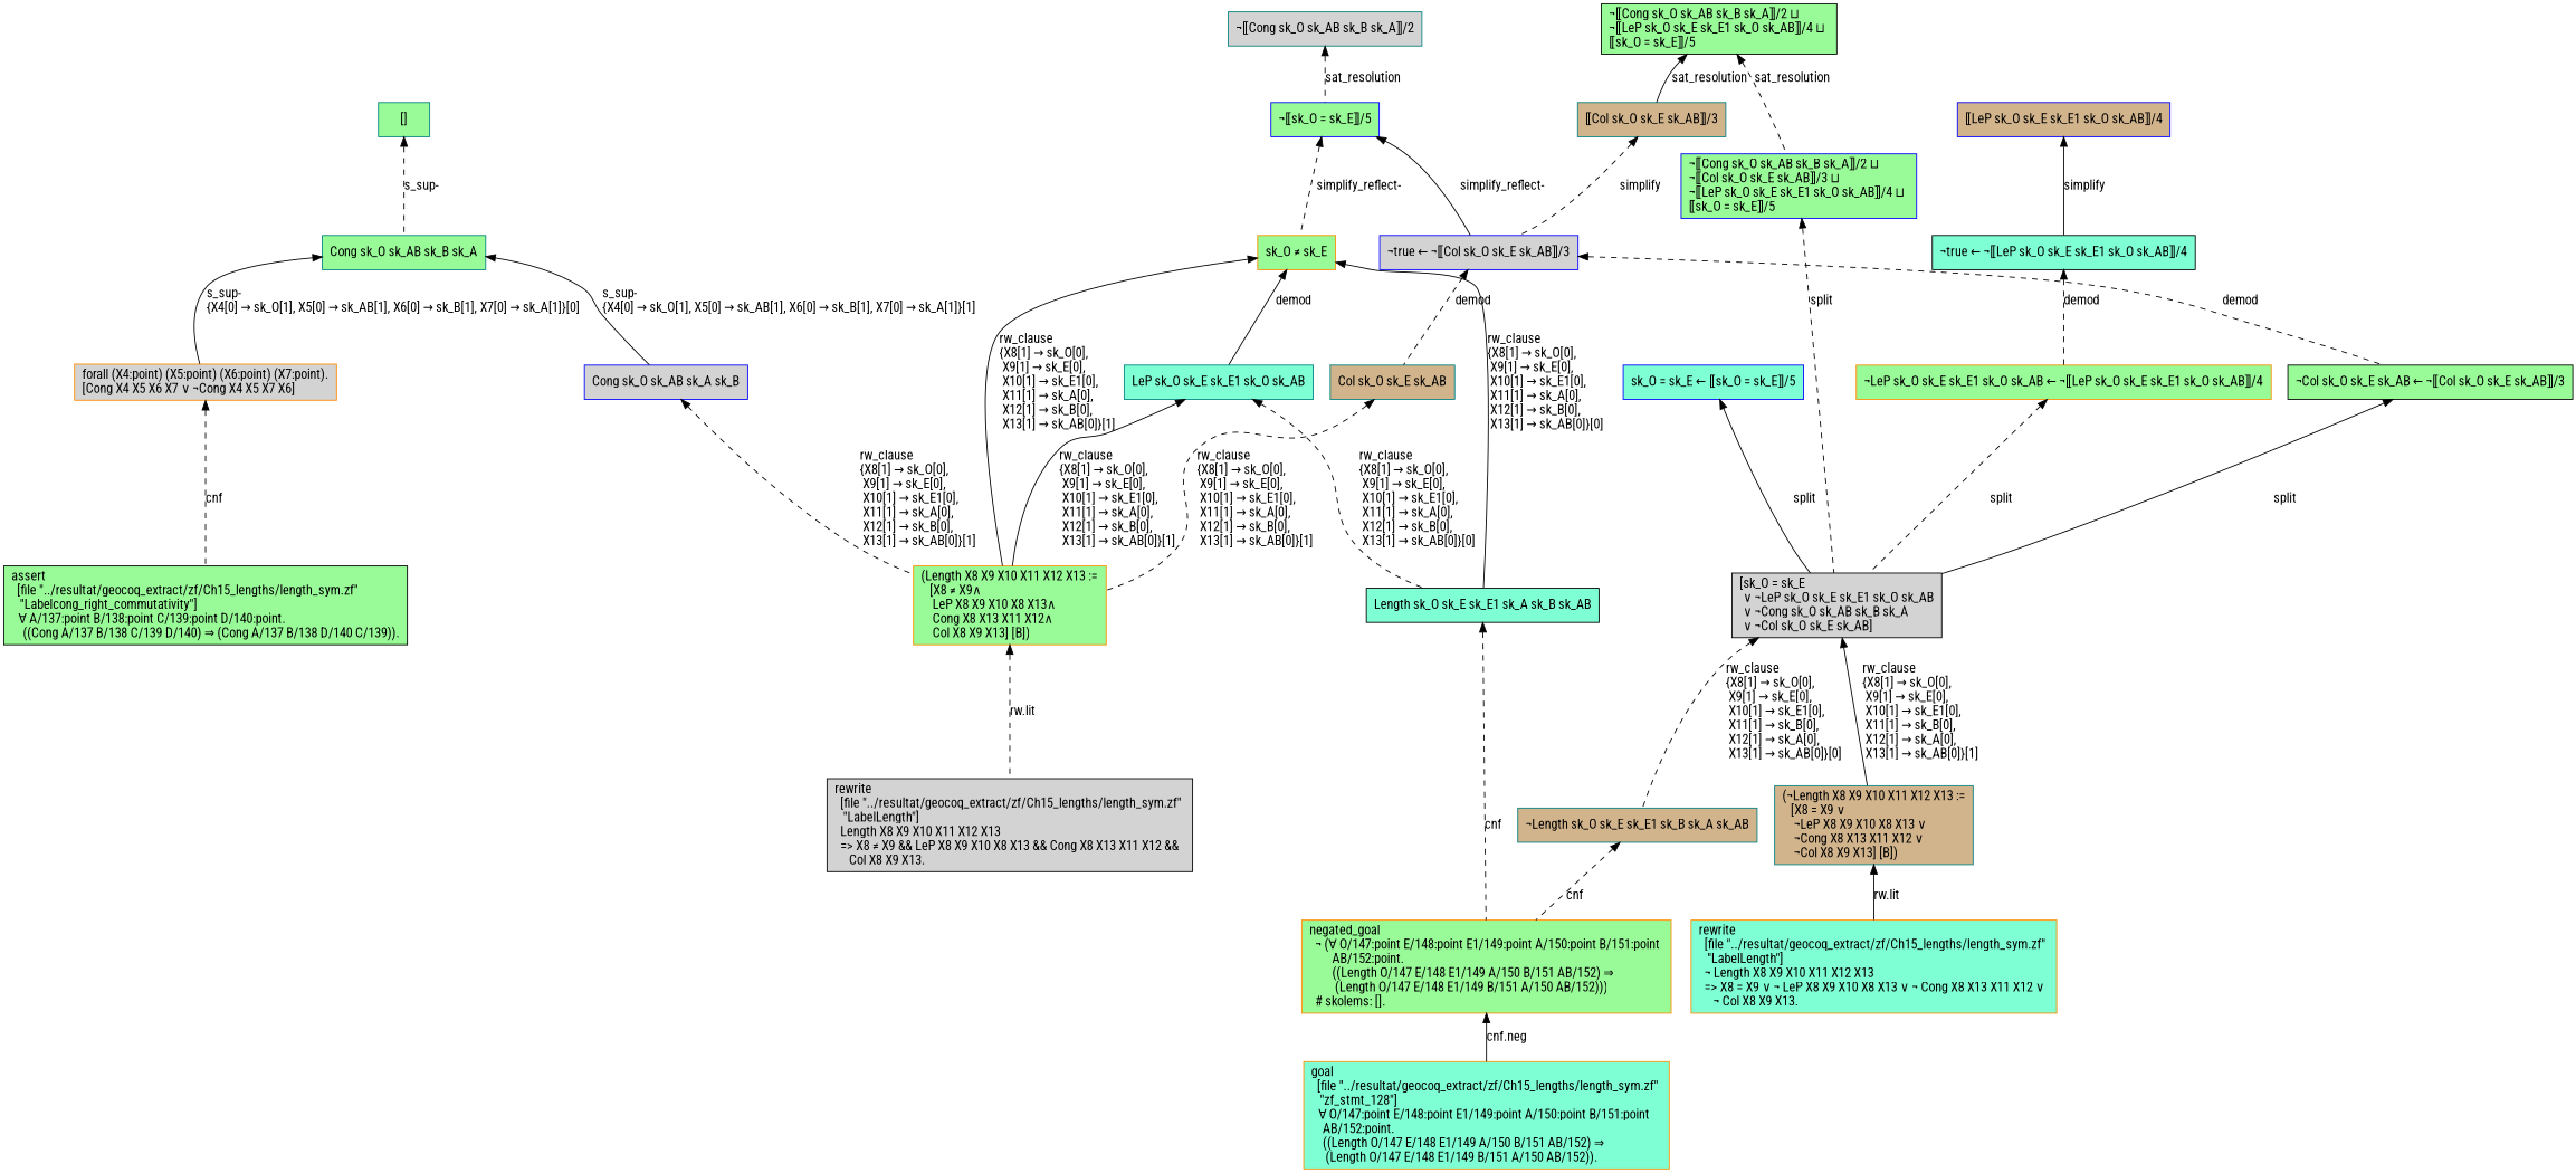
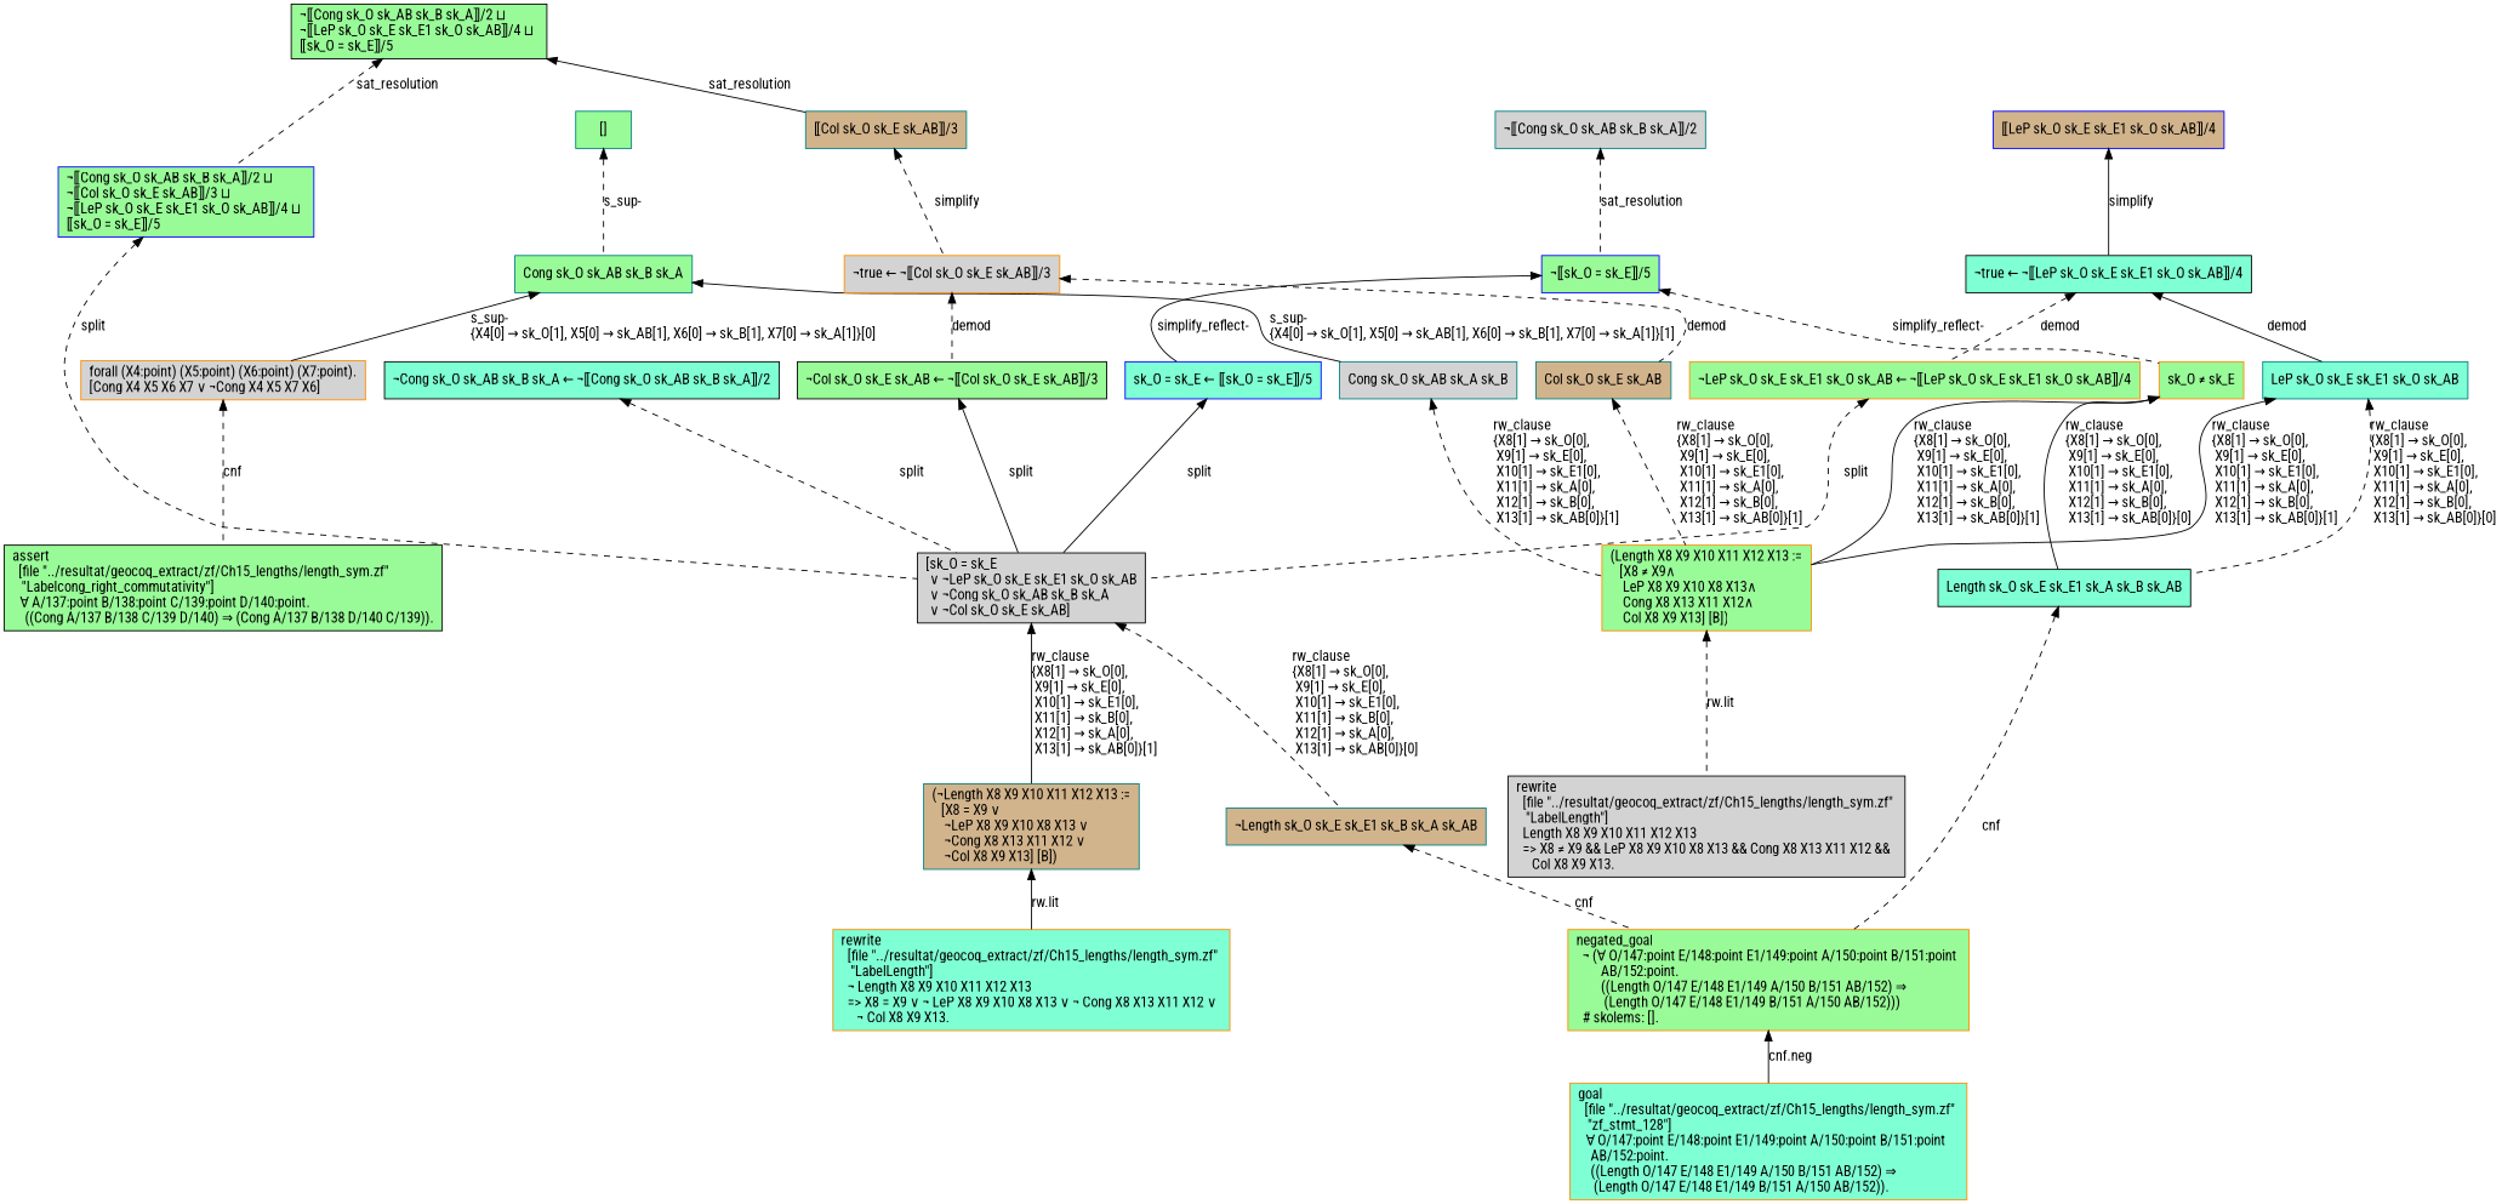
  digraph {
    fontname="Roboto Condensed"
    node [color=teal fillcolor=palegreen fontname="Roboto Condensed" shape=box style=filled]
    edge [dir=back fontname="Roboto Condensed" style=dashed]
    n1 [label="[]"]
    n2 [label="Cong sk_O sk_AB sk_B sk_A\l"]
    n3 [color=darkorange fillcolor=lightgrey label="forall (X4:point) (X5:point) (X6:point) (X7:point).\l[Cong X4 X5 X6 X7 ∨ ¬Cong X4 X5 X7 X6]\l"]
-   n4 [color=blue fillcolor=lightgrey label="Cong sk_O sk_AB sk_A sk_B\l"]
+   n4 [fillcolor=lightgrey label="Cong sk_O sk_AB sk_A sk_B\l"]
    n5 [fillcolor=lightgrey label="¬⟦Cong sk_O sk_AB sk_B sk_A⟧/2\l"]
    n6 [color=blue label="¬⟦sk_O = sk_E⟧/5\l"]
+   n7 [color=black fillcolor=aquamarine label="¬Cong sk_O sk_AB sk_B sk_A ← ¬⟦Cong sk_O sk_AB sk_B sk_A⟧/2\l"]
    n8 [color=black fillcolor=lightgrey label="[sk_O = sk_E\l ∨ ¬LeP sk_O sk_E sk_E1 sk_O sk_AB\l ∨ ¬Cong sk_O sk_AB sk_B sk_A\l ∨ ¬Col sk_O sk_E sk_AB]\l"]
    n9 [color=darkorange label="sk_O ≠ sk_E\l"]
    n10 [color=blue fillcolor=aquamarine label="sk_O = sk_E ← ⟦sk_O = sk_E⟧/5\l"]
    n11 [color=darkorange label="(Length X8 X9 X10 X11 X12 X13 :=\l   [X8 ≠ X9∧\l    LeP X8 X9 X10 X8 X13∧\l    Cong X8 X13 X11 X12∧\l    Col X8 X9 X13] [B])\l"]
    n12 [color=black fillcolor=aquamarine label="Length sk_O sk_E sk_E1 sk_A sk_B sk_AB\l"]
    n13 [color=black fillcolor=lightgrey label="rewrite\l  [file \"../resultat/geocoq_extract/zf/Ch15_lengths/length_sym.zf\" \l   \"LabelLength\"]\l  Length X8 X9 X10 X11 X12 X13\l  =\> X8 ≠ X9 && LeP X8 X9 X10 X8 X13 && Cong X8 X13 X11 X12 && \l     Col X8 X9 X13.\l"]
    n14 [color=darkorange label="negated_goal\l  ¬ (∀ O/147:point E/148:point E1/149:point A/150:point B/151:point \l        AB/152:point.\l        ((Length O/147 E/148 E1/149 A/150 B/151 AB/152) ⇒\l         (Length O/147 E/148 E1/149 B/151 A/150 AB/152)))\l  # skolems: [].\l"]
    n15 [color=darkorange fillcolor=aquamarine label="goal\l  [file \"../resultat/geocoq_extract/zf/Ch15_lengths/length_sym.zf\" \l   \"zf_stmt_128\"]\l  ∀ O/147:point E/148:point E1/149:point A/150:point B/151:point \l    AB/152:point.\l    ((Length O/147 E/148 E1/149 A/150 B/151 AB/152) ⇒\l     (Length O/147 E/148 E1/149 B/151 A/150 AB/152)).\l"]
    n16 [fillcolor=tan label="(¬Length X8 X9 X10 X11 X12 X13 :=\l   [X8 = X9 ∨ \l    ¬LeP X8 X9 X10 X8 X13 ∨ \l    ¬Cong X8 X13 X11 X12 ∨ \l    ¬Col X8 X9 X13] [B])\l"]
    n17 [fillcolor=tan label="¬Length sk_O sk_E sk_E1 sk_B sk_A sk_AB\l"]
    n18 [color=darkorange fillcolor=aquamarine label="rewrite\l  [file \"../resultat/geocoq_extract/zf/Ch15_lengths/length_sym.zf\" \l   \"LabelLength\"]\l  ¬ Length X8 X9 X10 X11 X12 X13\l  =\> X8 = X9 ∨ ¬ LeP X8 X9 X10 X8 X13 ∨ ¬ Cong X8 X13 X11 X12 ∨ \l     ¬ Col X8 X9 X13.\l"]
    n19 [color=blue fillcolor=tan label="⟦LeP sk_O sk_E sk_E1 sk_O sk_AB⟧/4\l"]
    n20 [color=black fillcolor=aquamarine label="¬true ← ¬⟦LeP sk_O sk_E sk_E1 sk_O sk_AB⟧/4\l"]
    n21 [color=black label="¬⟦Cong sk_O sk_AB sk_B sk_A⟧/2 ⊔ \l¬⟦LeP sk_O sk_E sk_E1 sk_O sk_AB⟧/4 ⊔ \l⟦sk_O = sk_E⟧/5\l"]
    n22 [fillcolor=tan label="⟦Col sk_O sk_E sk_AB⟧/3\l"]
    n23 [color=blue label="¬⟦Cong sk_O sk_AB sk_B sk_A⟧/2 ⊔ \l¬⟦Col sk_O sk_E sk_AB⟧/3 ⊔ \l¬⟦LeP sk_O sk_E sk_E1 sk_O sk_AB⟧/4 ⊔ \l⟦sk_O = sk_E⟧/5\l"]
    n24 [fillcolor=aquamarine label="LeP sk_O sk_E sk_E1 sk_O sk_AB\l"]
    n25 [color=darkorange label="¬LeP sk_O sk_E sk_E1 sk_O sk_AB ← ¬⟦LeP sk_O sk_E sk_E1 sk_O sk_AB⟧/4\l"]
-   n26 [color=blue fillcolor=lightgrey label="¬true ← ¬⟦Col sk_O sk_E sk_AB⟧/3\l"]
+   n26 [color=darkorange fillcolor=lightgrey label="¬true ← ¬⟦Col sk_O sk_E sk_AB⟧/3\l"]
    n27 [fillcolor=tan label="Col sk_O sk_E sk_AB\l"]
    n28 [color=black label="¬Col sk_O sk_E sk_AB ← ¬⟦Col sk_O sk_E sk_AB⟧/3\l"]
    n29 [color=black label="assert\l  [file \"../resultat/geocoq_extract/zf/Ch15_lengths/length_sym.zf\" \l   \"Labelcong_right_commutativity\"]\l  ∀ A/137:point B/138:point C/139:point D/140:point.\l    ((Cong A/137 B/138 C/139 D/140) ⇒ (Cong A/137 B/138 D/140 C/139)).\l"]
    n1 -> n2 [label="s_sup-\l"]
    n2 -> n3 [label="s_sup-\l\{X4[0] → sk_O[1], X5[0] → sk_AB[1], X6[0] → sk_B[1], X7[0] → sk_A[1]\}[0]\l" style=solid]
    n2 -> n4 [label="s_sup-\l\{X4[0] → sk_O[1], X5[0] → sk_AB[1], X6[0] → sk_B[1], X7[0] → sk_A[1]\}[1]\l" style=solid]
    n3 -> n29 [label=cnf]
    n4 -> n11 [label="rw_clause\l\{X8[1] → sk_O[0], \l X9[1] → sk_E[0], \l X10[1] → sk_E1[0], \l X11[1] → sk_A[0], \l X12[1] → sk_B[0], \l X13[1] → sk_AB[0]\}[1]\l"]
    n5 -> n6 [label=sat_resolution]
    n6 -> n9 [label="simplify_reflect-"]
-   n6 -> n26 [label="simplify_reflect-" style=solid]
+   n6 -> n10 [label="simplify_reflect-" style=solid]
+   n7 -> n8 [label=split]
    n8 -> n16 [label="rw_clause\l\{X8[1] → sk_O[0], \l X9[1] → sk_E[0], \l X10[1] → sk_E1[0], \l X11[1] → sk_B[0], \l X12[1] → sk_A[0], \l X13[1] → sk_AB[0]\}[1]\l" style=solid]
    n8 -> n17 [label="rw_clause\l\{X8[1] → sk_O[0], \l X9[1] → sk_E[0], \l X10[1] → sk_E1[0], \l X11[1] → sk_B[0], \l X12[1] → sk_A[0], \l X13[1] → sk_AB[0]\}[0]\l"]
    n9 -> n11 [label="rw_clause\l\{X8[1] → sk_O[0], \l X9[1] → sk_E[0], \l X10[1] → sk_E1[0], \l X11[1] → sk_A[0], \l X12[1] → sk_B[0], \l X13[1] → sk_AB[0]\}[1]\l" style=solid]
    n9 -> n12 [label="rw_clause\l\{X8[1] → sk_O[0], \l X9[1] → sk_E[0], \l X10[1] → sk_E1[0], \l X11[1] → sk_A[0], \l X12[1] → sk_B[0], \l X13[1] → sk_AB[0]\}[0]\l" style=solid]
    n10 -> n8 [label=split style=solid]
    n11 -> n13 [label="rw.lit"]
    n12 -> n14 [label=cnf]
    n14 -> n15 [label="cnf.neg" style=solid]
    n16 -> n18 [label="rw.lit" style=solid]
    n17 -> n14 [label=cnf]
    n19 -> n20 [label=simplify style=solid]
-   n9 -> n24 [label=demod style=solid]
+   n20 -> n24 [label=demod style=solid]
    n20 -> n25 [label=demod]
    n21 -> n22 [label=sat_resolution style=solid]
    n21 -> n23 [label=sat_resolution]
    n22 -> n26 [label=simplify]
    n23 -> n8 [label=split]
    n24 -> n11 [label="rw_clause\l\{X8[1] → sk_O[0], \l X9[1] → sk_E[0], \l X10[1] → sk_E1[0], \l X11[1] → sk_A[0], \l X12[1] → sk_B[0], \l X13[1] → sk_AB[0]\}[1]\l" style=solid]
    n24 -> n12 [label="rw_clause\l\{X8[1] → sk_O[0], \l X9[1] → sk_E[0], \l X10[1] → sk_E1[0], \l X11[1] → sk_A[0], \l X12[1] → sk_B[0], \l X13[1] → sk_AB[0]\}[0]\l"]
    n25 -> n8 [label=split]
    n26 -> n27 [label=demod]
    n26 -> n28 [label=demod]
    n27 -> n11 [label="rw_clause\l\{X8[1] → sk_O[0], \l X9[1] → sk_E[0], \l X10[1] → sk_E1[0], \l X11[1] → sk_A[0], \l X12[1] → sk_B[0], \l X13[1] → sk_AB[0]\}[1]\l"]
    n28 -> n8 [label=split style=solid]
  }
